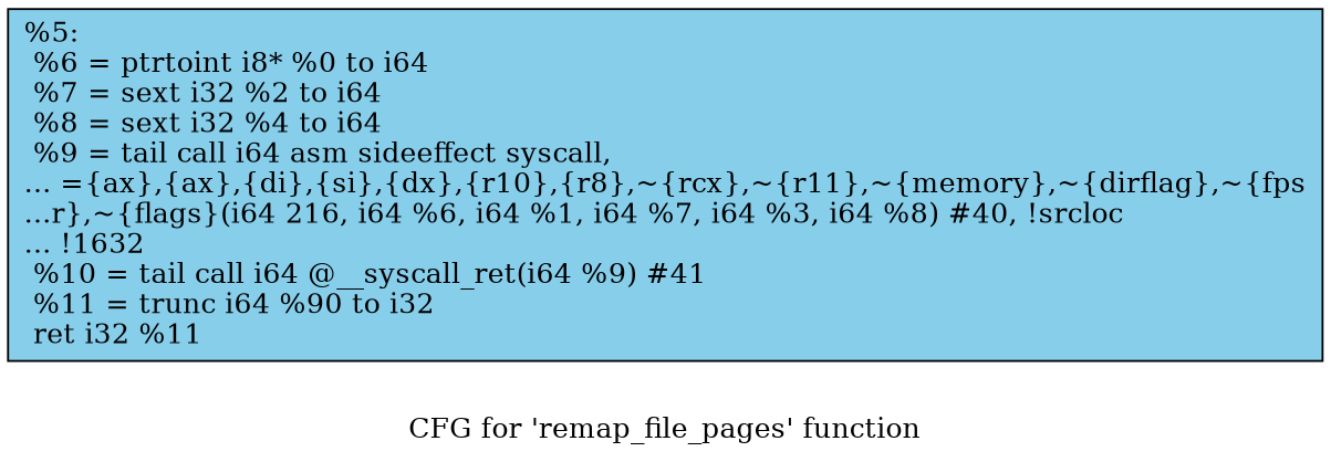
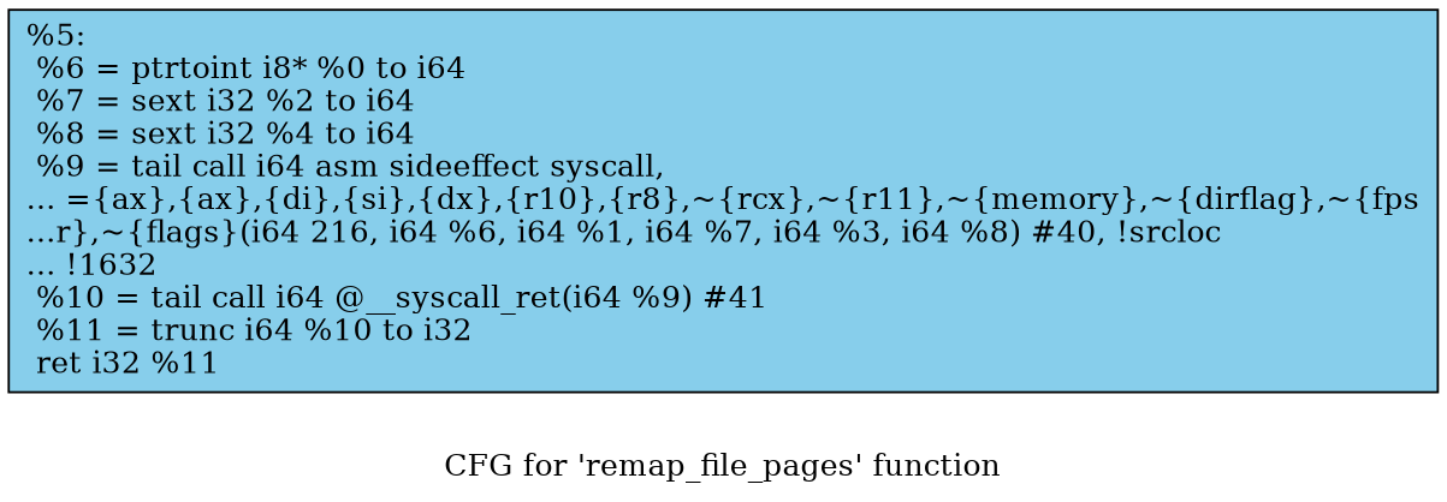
  digraph {
    label="CFG for 'remap_file_pages' function"
-   n1 [label="{%5:\l  %6 = ptrtoint i8* %0 to i64\l  %7 = sext i32 %2 to i64\l  %8 = sext i32 %4 to i64\l  %9 = tail call i64 asm sideeffect syscall,\l... =\{ax\},\{ax\},\{di\},\{si\},\{dx\},\{r10\},\{r8\},~\{rcx\},~\{r11\},~\{memory\},~\{dirflag\},~\{fps\l...r\},~\{flags\}(i64 216, i64 %6, i64 %1, i64 %7, i64 %3, i64 %8) #40, !srcloc\l... !1632\l  %10 = tail call i64 @__syscall_ret(i64 %9) #41\l  %11 = trunc i64 %90 to i32\l  ret i32 %11\l}" shape=record style=filled fillcolor=skyblue]
+   n1 [label="{%5:\l  %6 = ptrtoint i8* %0 to i64\l  %7 = sext i32 %2 to i64\l  %8 = sext i32 %4 to i64\l  %9 = tail call i64 asm sideeffect syscall,\l... =\{ax\},\{ax\},\{di\},\{si\},\{dx\},\{r10\},\{r8\},~\{rcx\},~\{r11\},~\{memory\},~\{dirflag\},~\{fps\l...r\},~\{flags\}(i64 216, i64 %6, i64 %1, i64 %7, i64 %3, i64 %8) #40, !srcloc\l... !1632\l  %10 = tail call i64 @__syscall_ret(i64 %9) #41\l  %11 = trunc i64 %10 to i32\l  ret i32 %11\l}" shape=record style=filled fillcolor=skyblue]
  }
